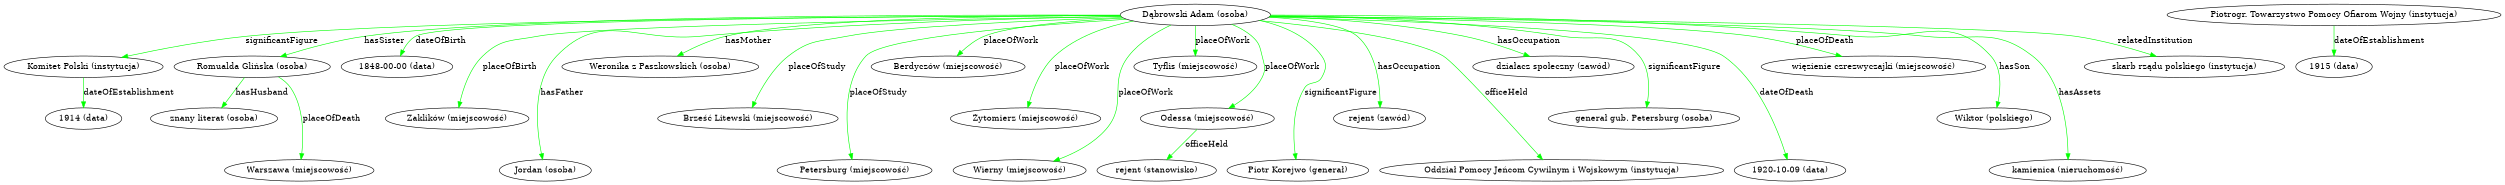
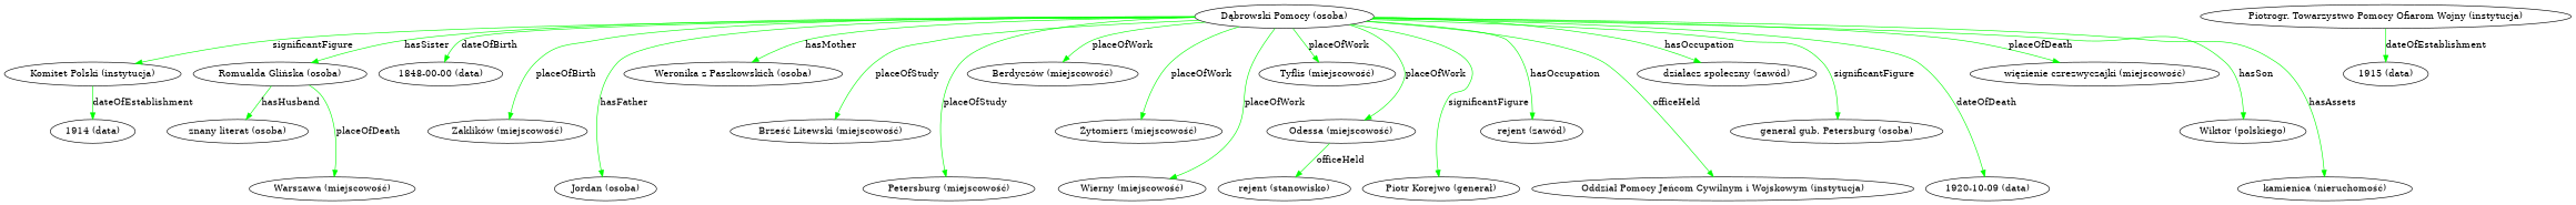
  digraph {
    edge [color=green minlen=1]
-   n1 [color=black label="Dąbrowski Adam (osoba)"]
+   n1 [color=black label="Dąbrowski Pomocy (osoba)"]
    n2 [color=black label="Komitet Polski (instytucja)"]
    n3 [color=black label="Romualda Glińska (osoba)"]
    "1848-00-00 (data)"
    "Zaklików (miejscowość)"
    "Jordan (osoba)"
    "Weronika z Paszkowskich (osoba)"
    "Brześć Litewski (miejscowość)"
    "Petersburg (miejscowość)"
    "Berdyczów (miejscowość)"
    "Żytomierz (miejscowość)"
    "Wierny (miejscowość)"
    "Tyflis (miejscowość)"
    "Odessa (miejscowość)"
    n15 [label="Piotr Korejwo (generał)"]
    "rejent (zawód)"
    "Oddział Pomocy Jeńcom Cywilnym i Wojskowym (instytucja)"
    "działacz społeczny (zawód)"
    n19 [label="generał gub. Petersburg (osoba)"]
    "1920-10-09 (data)"
    "więzienie czrezwyczajki (miejscowość)"
    n22 [label="Wiktor (polskiego)"]
    "kamienica (nieruchomość)"
-   "skarb rządu polskiego (instytucja)"
    "1914 (data)"
    "znany literat (osoba)"
    "Warszawa (miejscowość)"
    "rejent (stanowisko)"
    n29 [color=black label="Piotrogr. Towarzystwo Pomocy Ofiarom Wojny (instytucja)"]
    "1915 (data)"
    n1 -> n2 [label=significantFigure minlen=""]
    n1 -> n3 [label=hasSister minlen=""]
    n1 -> "1848-00-00 (data)" [label=dateOfBirth]
    n1 -> "Zaklików (miejscowość)" [label=placeOfBirth minlen=2]
    n1 -> "Jordan (osoba)" [label=hasFather minlen=3]
    n1 -> "Weronika z Paszkowskich (osoba)" [label=hasMother]
    n1 -> "Brześć Litewski (miejscowość)" [label=placeOfStudy minlen=2]
    n1 -> "Petersburg (miejscowość)" [label=placeOfStudy minlen=3]
    n1 -> "Berdyczów (miejscowość)" [label=placeOfWork]
    n1 -> "Żytomierz (miejscowość)" [label=placeOfWork minlen=2]
    n1 -> "Wierny (miejscowość)" [label=placeOfWork minlen=3]
    n1 -> "Tyflis (miejscowość)" [label=placeOfWork]
    n1 -> "Odessa (miejscowość)" [label=placeOfWork minlen=2]
    n1 -> n15 [label=significantFigure minlen=3]
    n1 -> "rejent (zawód)" [label=hasOccupation minlen=2]
    n1 -> "Oddział Pomocy Jeńcom Cywilnym i Wojskowym (instytucja)" [label=officeHeld minlen=3]
    n1 -> "działacz społeczny (zawód)" [label=hasOccupation]
    n1 -> n19 [label=significantFigure minlen=2]
    n1 -> "1920-10-09 (data)" [label=dateOfDeath minlen=3]
    n1 -> "więzienie czrezwyczajki (miejscowość)" [label=placeOfDeath]
    n1 -> n22 [label=hasSon minlen=2]
    n1 -> "kamienica (nieruchomość)" [label=hasAssets minlen=3]
-   n1 -> "skarb rządu polskiego (instytucja)" [label=relatedInstitution]
    n2 -> "1914 (data)" [label=dateOfEstablishment]
    n3 -> "znany literat (osoba)" [label=hasHusband]
    n3 -> "Warszawa (miejscowość)" [label=placeOfDeath minlen=2]
    "Odessa (miejscowość)" -> "rejent (stanowisko)" [label=officeHeld]
    n29 -> "1915 (data)" [label=dateOfEstablishment minlen=""]
  }
